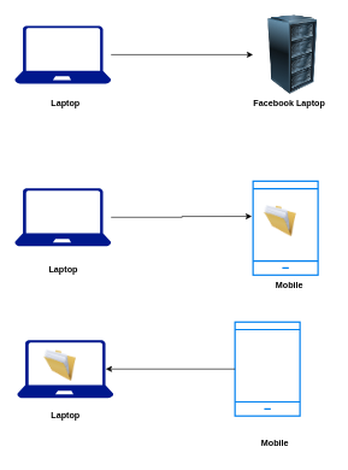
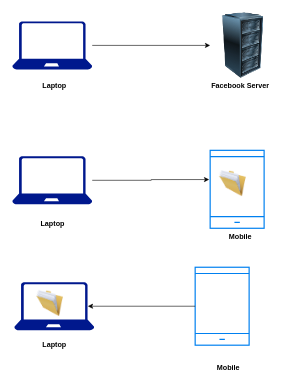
  <mxCell id="0" />
  <mxCell id="1" parent="0" />
  <mxCell id="2" style="edgeStyle=orthogonalEdgeStyle;rounded=0;orthogonalLoop=1;jettySize=auto;html=1;" parent="1" source="3" target="4" edge="1"><mxGeometry relative="1" as="geometry" /></mxCell>
  <mxCell id="3" value="" style="sketch=0;aspect=fixed;pointerEvents=1;shadow=0;dashed=0;html=1;strokeColor=none;labelPosition=center;verticalLabelPosition=bottom;verticalAlign=top;align=center;fillColor=#00188D;shape=mxgraph.azure.laptop" parent="1" vertex="1"><mxGeometry x="20" y="35" width="133.33" height="80" as="geometry" /></mxCell>
  <mxCell id="4" value="" style="image;html=1;image=img/lib/clip_art/computers/Server_Rack_128x128.png" parent="1" vertex="1"><mxGeometry x="350" y="20" width="110" height="110" as="geometry" /></mxCell>
  <mxCell id="5" value="&lt;b&gt;Laptop&lt;/b&gt;" style="text;html=1;align=center;verticalAlign=middle;resizable=0;points=[];autosize=1;strokeColor=none;fillColor=none;" parent="1" vertex="1"><mxGeometry x="60" y="128" width="60" height="30" as="geometry" /></mxCell>
- <mxCell id="6" value="&lt;b&gt;Facebook Laptop&lt;/b&gt;" style="text;html=1;align=center;verticalAlign=middle;resizable=0;points=[];autosize=1;strokeColor=none;fillColor=none;" parent="1" vertex="1"><mxGeometry x="340" y="128" width="120" height="30" as="geometry" /></mxCell>
+ <mxCell id="6" value="&lt;b&gt;Facebook Server&lt;/b&gt;" style="text;html=1;align=center;verticalAlign=middle;resizable=0;points=[];autosize=1;strokeColor=none;fillColor=none;" parent="1" vertex="1"><mxGeometry x="340" y="128" width="120" height="30" as="geometry" /></mxCell>
  <mxCell id="7" value="" style="sketch=0;aspect=fixed;pointerEvents=1;shadow=0;dashed=0;html=1;strokeColor=none;labelPosition=center;verticalLabelPosition=bottom;verticalAlign=top;align=center;fillColor=#00188D;shape=mxgraph.azure.laptop" parent="1" vertex="1"><mxGeometry x="20" y="260" width="133.33" height="80" as="geometry" /></mxCell>
  <mxCell id="8" value="" style="html=1;verticalLabelPosition=bottom;align=center;labelBackgroundColor=#ffffff;verticalAlign=top;strokeWidth=2;strokeColor=#0080F0;shadow=0;dashed=0;shape=mxgraph.ios7.icons.smartphone;" parent="1" vertex="1"><mxGeometry x="350" y="250" width="90" height="130" as="geometry" /></mxCell>
  <mxCell id="9" style="edgeStyle=orthogonalEdgeStyle;rounded=0;orthogonalLoop=1;jettySize=auto;html=1;entryX=-0.018;entryY=0.375;entryDx=0;entryDy=0;entryPerimeter=0;" parent="1" source="7" target="8" edge="1"><mxGeometry relative="1" as="geometry" /></mxCell>
  <mxCell id="10" value="" style="image;html=1;image=img/lib/clip_art/general/Full_Folder_128x128.png" parent="1" vertex="1"><mxGeometry x="365" y="280" width="45" height="50" as="geometry" /></mxCell>
  <mxCell id="11" value="&lt;b&gt;Mobile&lt;/b&gt;" style="text;html=1;align=center;verticalAlign=middle;resizable=0;points=[];autosize=1;strokeColor=none;fillColor=none;" parent="1" vertex="1"><mxGeometry x="370" y="380" width="60" height="30" as="geometry" /></mxCell>
  <mxCell id="12" value="&lt;b&gt;Laptop&lt;/b&gt;" style="text;html=1;align=center;verticalAlign=middle;resizable=0;points=[];autosize=1;strokeColor=none;fillColor=none;" parent="1" vertex="1"><mxGeometry x="56.66" y="358" width="60" height="30" as="geometry" /></mxCell>
  <mxCell id="13" value="" style="sketch=0;aspect=fixed;pointerEvents=1;shadow=0;dashed=0;html=1;strokeColor=none;labelPosition=center;verticalLabelPosition=bottom;verticalAlign=top;align=center;fillColor=#00188D;shape=mxgraph.azure.laptop" parent="1" vertex="1"><mxGeometry x="23.34" y="470" width="133.33" height="80" as="geometry" /></mxCell>
  <mxCell id="14" value="" style="html=1;verticalLabelPosition=bottom;align=center;labelBackgroundColor=#ffffff;verticalAlign=top;strokeWidth=2;strokeColor=#0080F0;shadow=0;dashed=0;shape=mxgraph.ios7.icons.smartphone;" parent="1" vertex="1"><mxGeometry x="325" y="445" width="90" height="130" as="geometry" /></mxCell>
  <mxCell id="15" style="edgeStyle=orthogonalEdgeStyle;rounded=0;orthogonalLoop=1;jettySize=auto;html=1;entryX=0.92;entryY=0.5;entryDx=0;entryDy=0;entryPerimeter=0;" parent="1" source="14" target="13" edge="1"><mxGeometry relative="1" as="geometry" /></mxCell>
  <mxCell id="16" value="&lt;b&gt;Laptop&lt;/b&gt;" style="text;html=1;align=center;verticalAlign=middle;resizable=0;points=[];autosize=1;strokeColor=none;fillColor=none;" parent="1" vertex="1"><mxGeometry x="60" y="560" width="60" height="30" as="geometry" /></mxCell>
  <mxCell id="17" value="&lt;b&gt;Mobile&lt;/b&gt;" style="text;html=1;align=center;verticalAlign=middle;resizable=0;points=[];autosize=1;strokeColor=none;fillColor=none;" parent="1" vertex="1"><mxGeometry x="350" y="598" width="60" height="30" as="geometry" /></mxCell>
  <mxCell id="18" value="" style="image;html=1;image=img/lib/clip_art/general/Full_Folder_128x128.png" parent="1" vertex="1"><mxGeometry x="60" y="480" width="45" height="50" as="geometry" /></mxCell>
